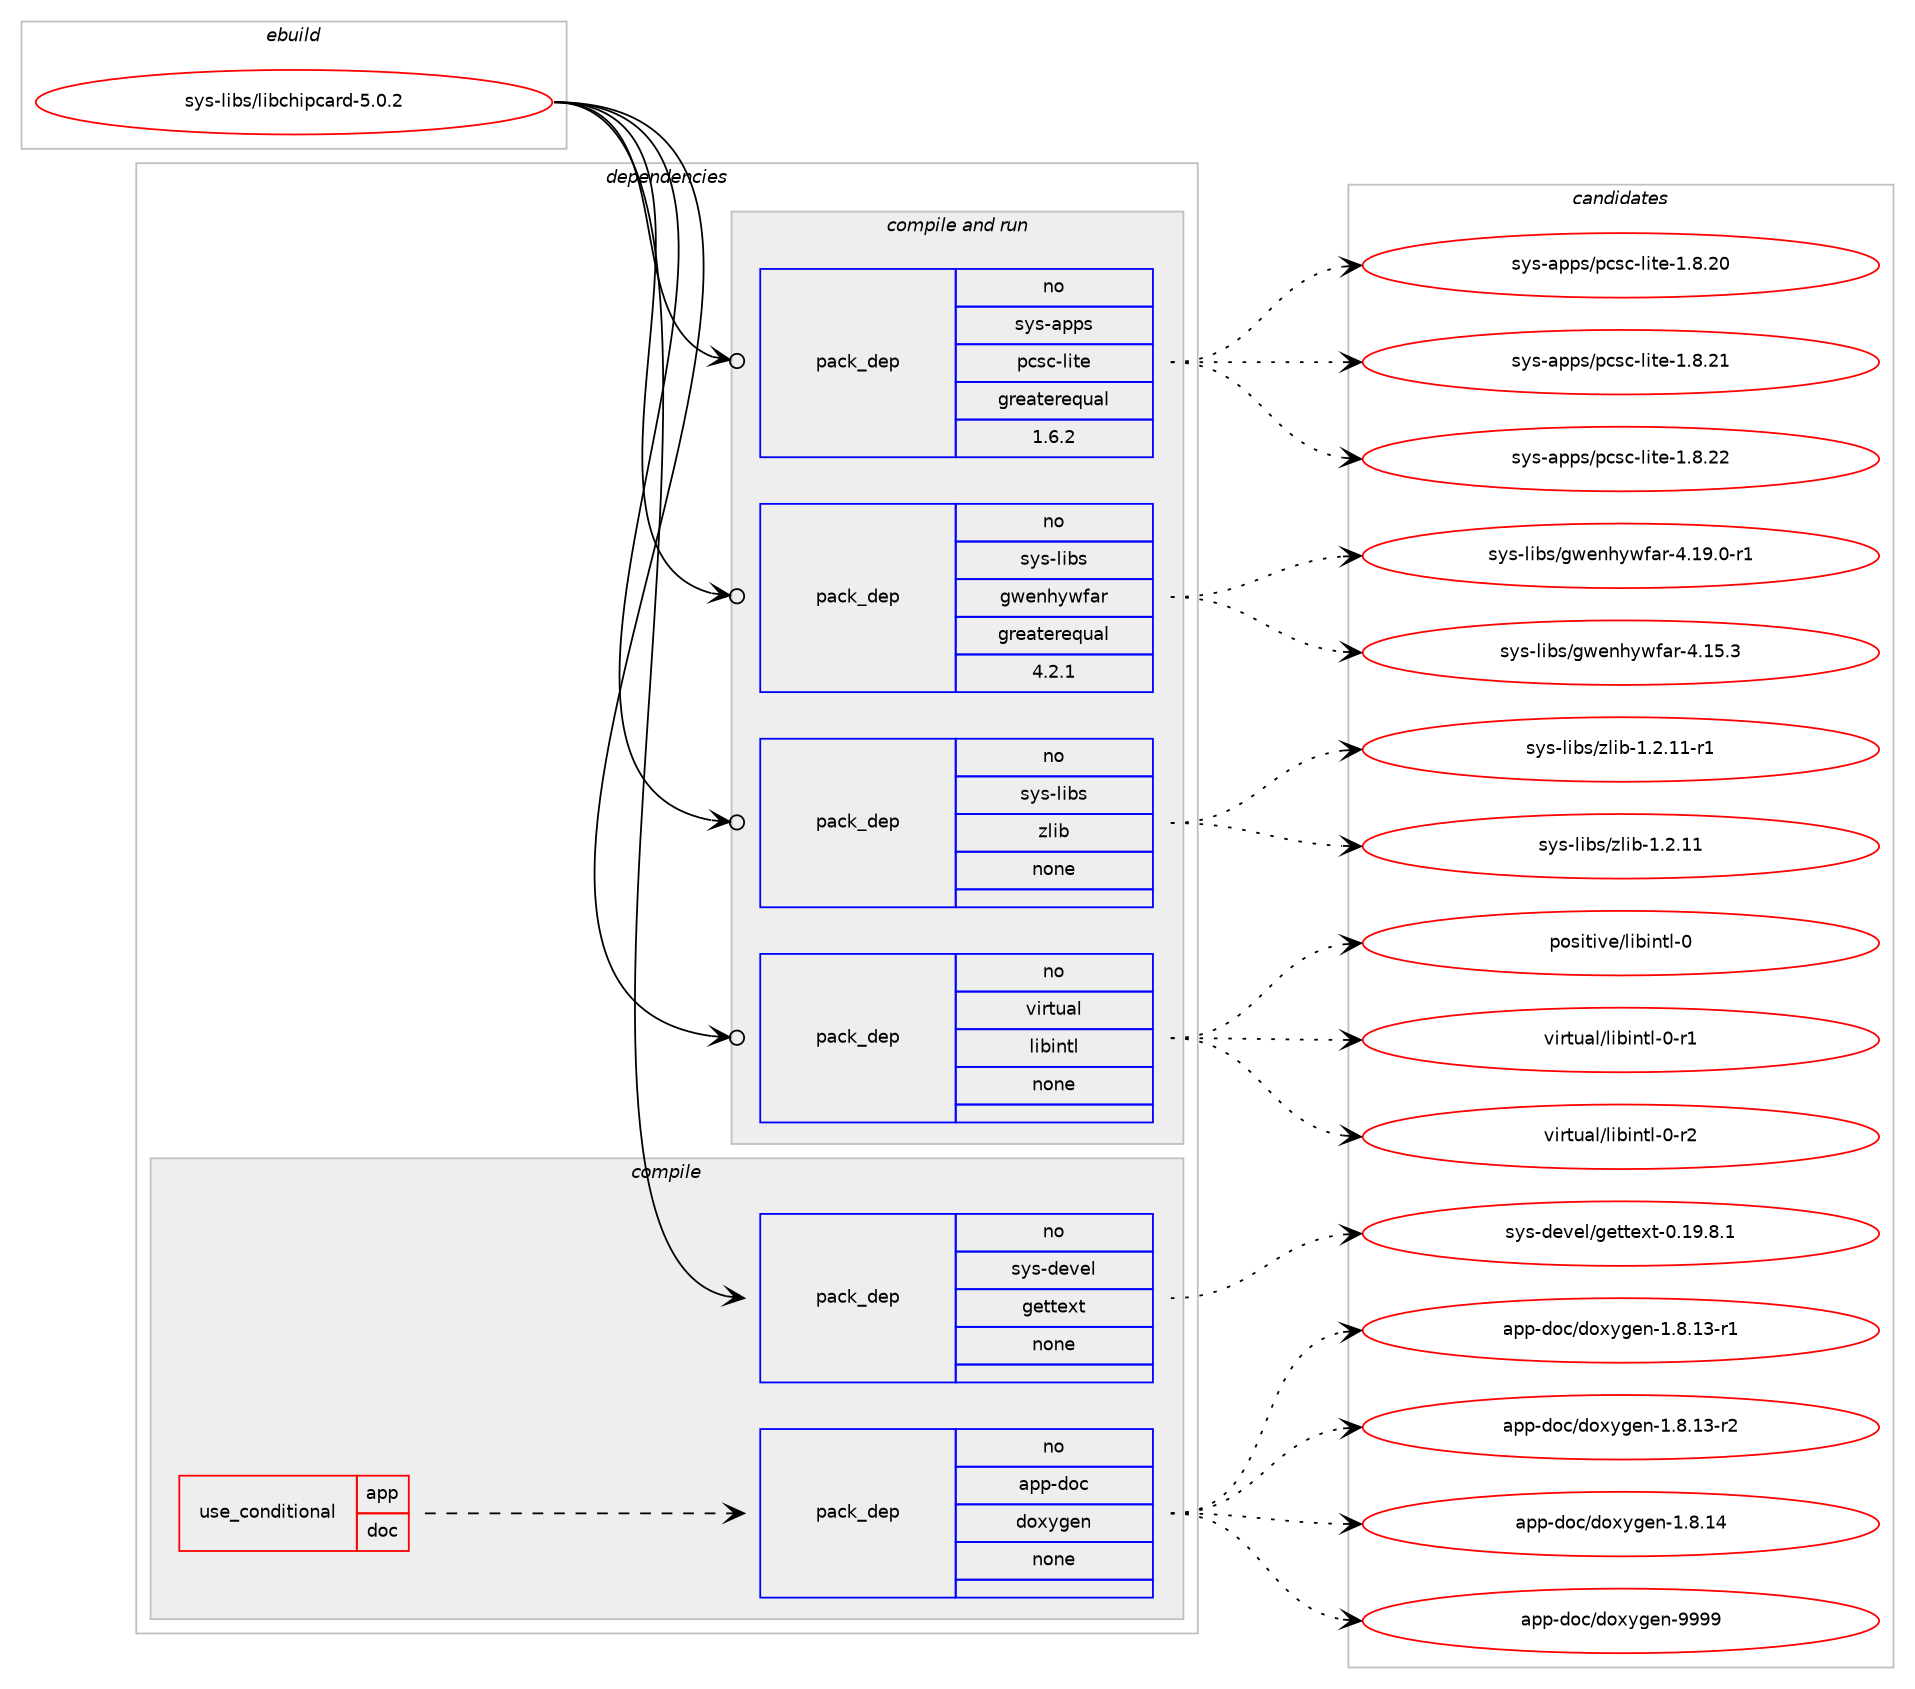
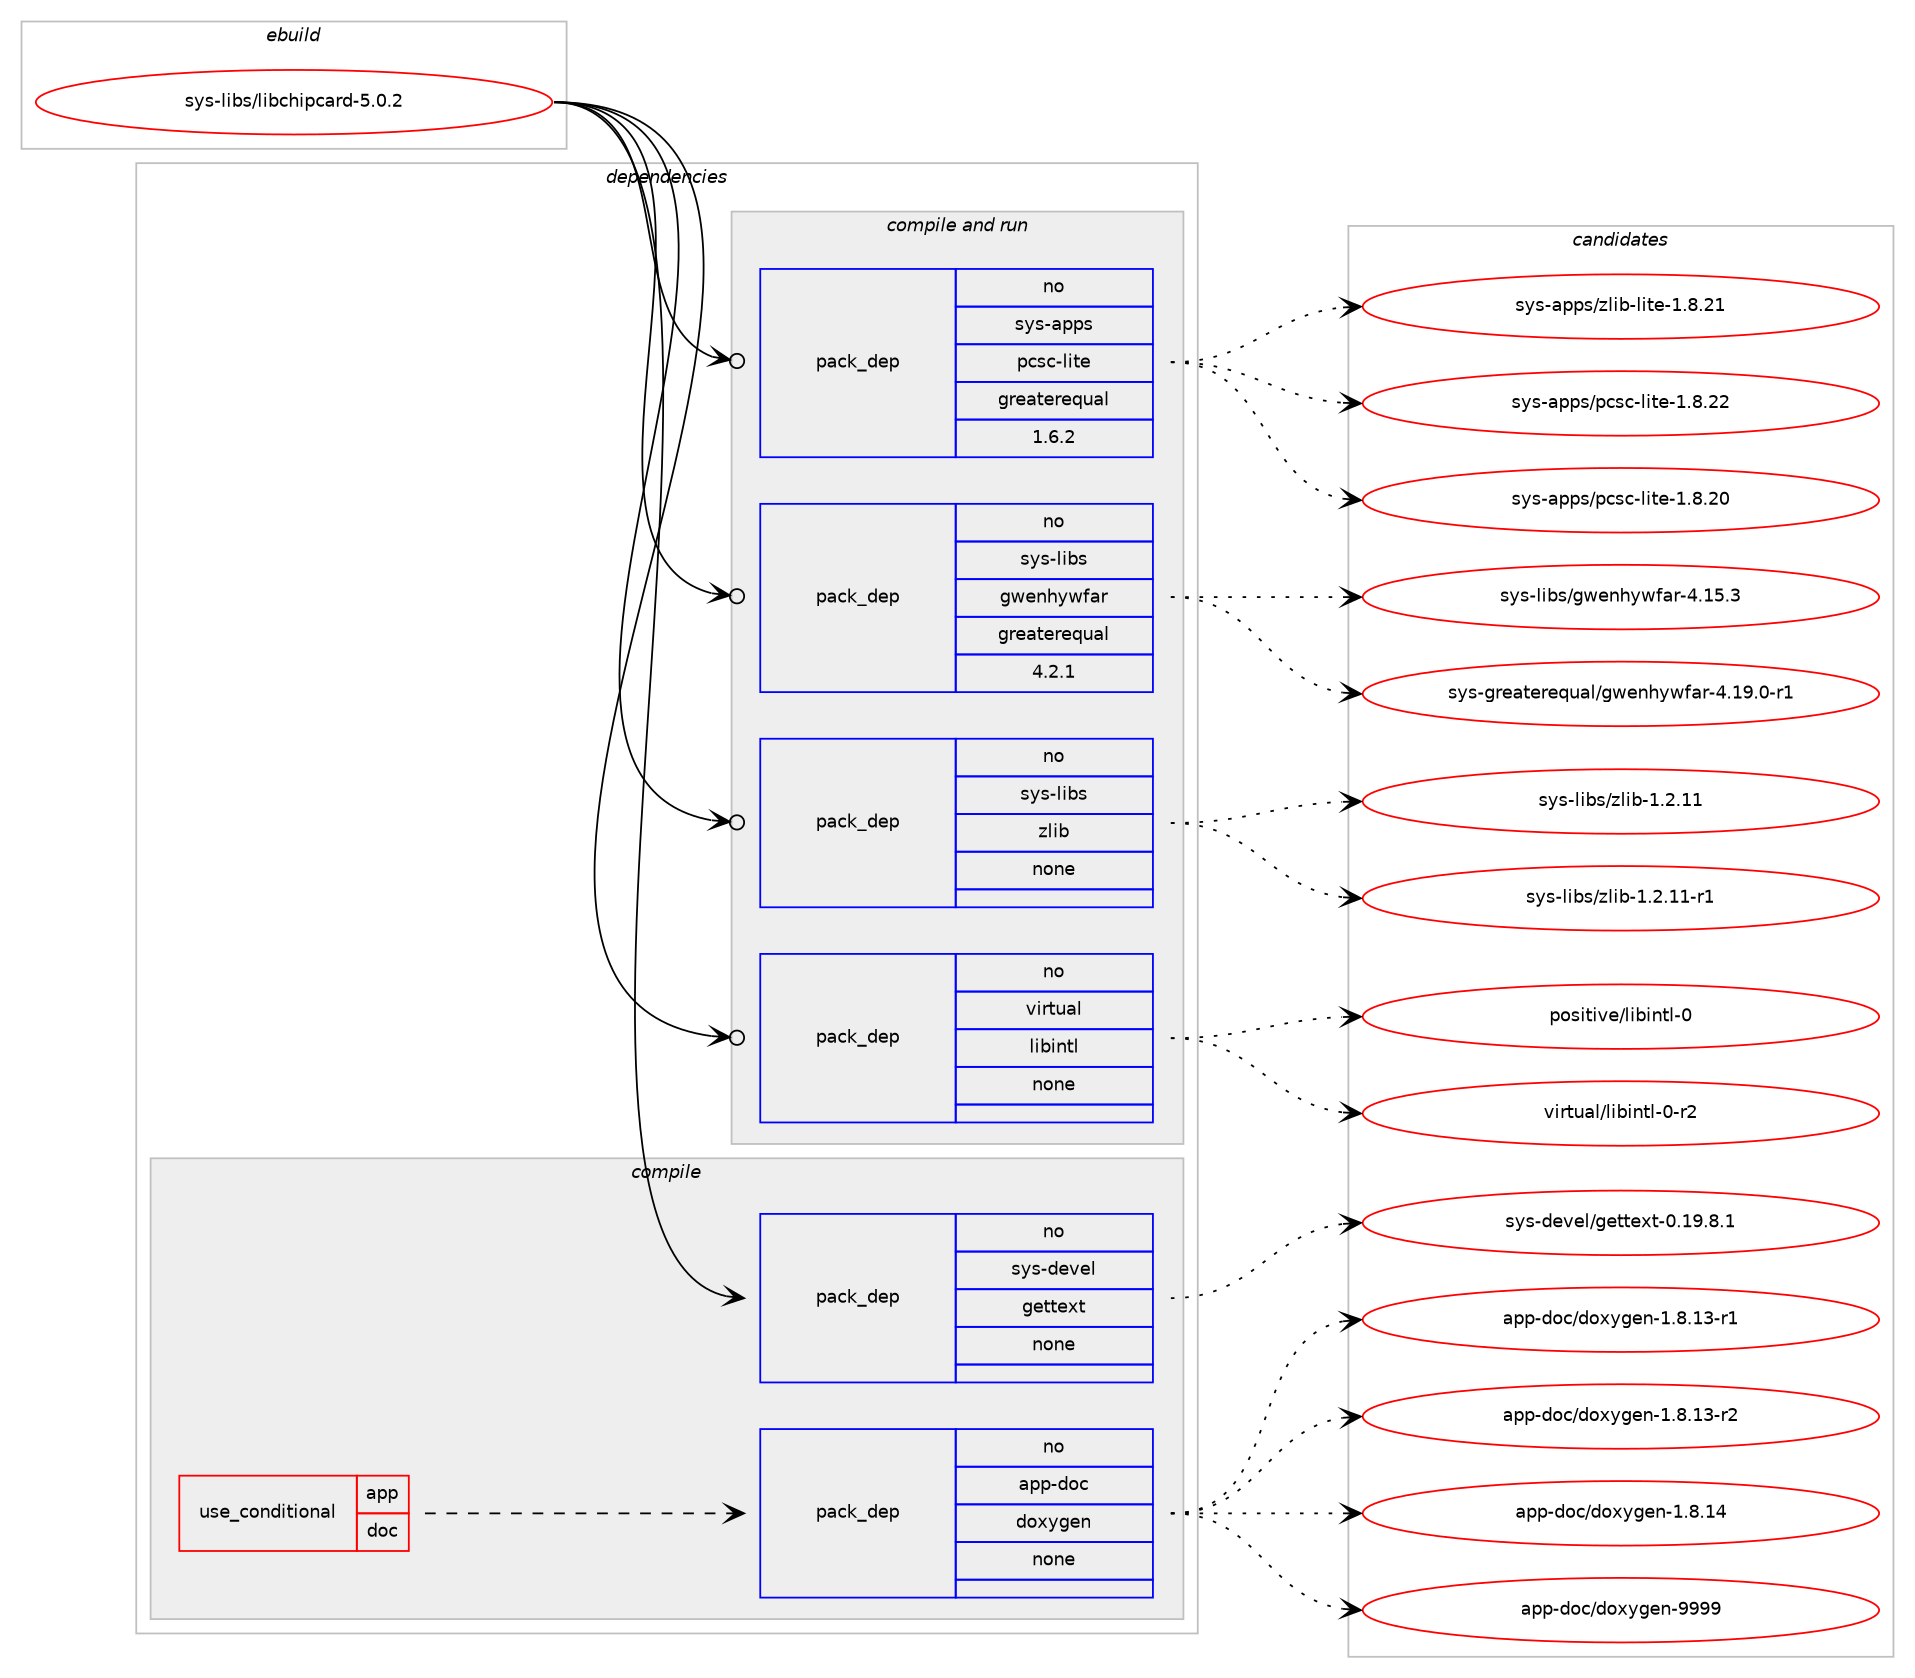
  digraph {
    compound=true
    concentrate=true
    fontname=Helvetica
    fontsize=10
    newrank=true
    rankdir=LR
    ranksep=1.5
    node [color=red fontname=Helvetica fontsize=10]
    edge [arrowhead=vee headport=w style=dotted tailport=e weight=100]
    n1 [label="sys-libs/libchipcard-5.0.2" width=4]
    n2 [color=blue label=<<TABLE BORDER="0" CELLBORDER="1" CELLSPACING="0" CELLPADDING="4" WIDTH="220"><TR><TD ROWSPAN="6" CELLPADDING="30">pack_dep</TD></TR><TR><TD WIDTH="110">no</TD></TR><TR><TD>app-doc</TD></TR><TR><TD>doxygen</TD></TR><TR><TD>none</TD></TR><TR><TD></TD></TR></TABLE>> shape=none]
    n3 [label=<<TABLE BORDER="0" CELLBORDER="1" CELLSPACING="0" CELLPADDING="4"><TR><TD ROWSPAN="3" CELLPADDING="10">use_conditional</TD></TR><TR><TD>app</TD></TR><TR><TD>doc</TD></TR></TABLE>> shape=none]
    n4 [color=blue label=<<TABLE BORDER="0" CELLBORDER="1" CELLSPACING="0" CELLPADDING="4" WIDTH="220"><TR><TD ROWSPAN="6" CELLPADDING="30">pack_dep</TD></TR><TR><TD WIDTH="110">no</TD></TR><TR><TD>sys-devel</TD></TR><TR><TD>gettext</TD></TR><TR><TD>none</TD></TR><TR><TD></TD></TR></TABLE>> shape=none]
    n5 [color=blue label=<<TABLE BORDER="0" CELLBORDER="1" CELLSPACING="0" CELLPADDING="4" WIDTH="220"><TR><TD ROWSPAN="6" CELLPADDING="30">pack_dep</TD></TR><TR><TD WIDTH="110">no</TD></TR><TR><TD>sys-apps</TD></TR><TR><TD>pcsc-lite</TD></TR><TR><TD>greaterequal</TD></TR><TR><TD>1.6.2</TD></TR></TABLE>> shape=none]
    n6 [color=blue label=<<TABLE BORDER="0" CELLBORDER="1" CELLSPACING="0" CELLPADDING="4" WIDTH="220"><TR><TD ROWSPAN="6" CELLPADDING="30">pack_dep</TD></TR><TR><TD WIDTH="110">no</TD></TR><TR><TD>sys-libs</TD></TR><TR><TD>gwenhywfar</TD></TR><TR><TD>greaterequal</TD></TR><TR><TD>4.2.1</TD></TR></TABLE>> shape=none]
    n7 [color=blue label=<<TABLE BORDER="0" CELLBORDER="1" CELLSPACING="0" CELLPADDING="4" WIDTH="220"><TR><TD ROWSPAN="6" CELLPADDING="30">pack_dep</TD></TR><TR><TD WIDTH="110">no</TD></TR><TR><TD>sys-libs</TD></TR><TR><TD>zlib</TD></TR><TR><TD>none</TD></TR><TR><TD></TD></TR></TABLE>> shape=none]
    n8 [color=blue label=<<TABLE BORDER="0" CELLBORDER="1" CELLSPACING="0" CELLPADDING="4" WIDTH="220"><TR><TD ROWSPAN="6" CELLPADDING="30">pack_dep</TD></TR><TR><TD WIDTH="110">no</TD></TR><TR><TD>virtual</TD></TR><TR><TD>libintl</TD></TR><TR><TD>none</TD></TR><TR><TD></TD></TR></TABLE>> shape=none]
    n9 [label="app-doc/doxygen-1.8.13-r1" width=4]
    n10 [label="app-doc/doxygen-1.8.13-r2" width=4]
    n11 [label="app-doc/doxygen-1.8.14" width=4]
    n12 [label="app-doc/doxygen-9999" width=4]
    n13 [label="sys-devel/gettext-0.19.8.1" width=4]
    n14 [label="sys-apps/pcsc-lite-1.8.20" width=4]
-   n15 [label="sys-apps/pcsc-lite-1.8.21" width=4]
+   n15 [label="sys-apps/zlib-lite-1.8.21" width=4]
    n16 [label="sys-apps/pcsc-lite-1.8.22" width=4]
    n17 [label="sys-libs/gwenhywfar-4.15.3" width=4]
-   n18 [label="sys-libs/gwenhywfar-4.19.0-r1" width=4]
+   n18 [label="sys-greaterequal/gwenhywfar-4.19.0-r1" width=4]
    n19 [label="sys-libs/zlib-1.2.11" width=4]
    n20 [label="sys-libs/zlib-1.2.11-r1" width=4]
    n21 [label="positive/libintl-0" width=4]
-   n22 [label="virtual/libintl-0-r1" width=4]
    n23 [label="virtual/libintl-0-r2" width=4]
    subgraph cluster_1 {
      color=gray
      label=<<i>ebuild</i>>
      rank=same
      n1
    }
    subgraph cluster_2 {
      color=gray
      label=<<i>dependencies</i>>
      subgraph cluster_3 {
        color=gray
        fillcolor="#eeeeee"
        label=<<i>compile</i>>
        style=filled
        subgraph sub_4 {
          color=gray
          fillcolor="#eeeeee"
          label=<<i>compile</i>>
          style=filled
          n3
          subgraph sub_5 {
            color=gray
            fillcolor="#eeeeee"
            label=<<i>compile</i>>
            style=filled
            n2
          }
        }
        subgraph sub_6 {
          color=gray
          fillcolor="#eeeeee"
          label=<<i>compile</i>>
          style=filled
          n4
        }
      }
      subgraph cluster_7 {
        color=gray
        fillcolor="#eeeeee"
        label=<<i>compile and run</i>>
        style=filled
        subgraph sub_8 {
          color=gray
          fillcolor="#eeeeee"
          label=<<i>compile and run</i>>
          style=filled
          n5
        }
        subgraph sub_9 {
          color=gray
          fillcolor="#eeeeee"
          label=<<i>compile and run</i>>
          style=filled
          n6
        }
        subgraph sub_10 {
          color=gray
          fillcolor="#eeeeee"
          label=<<i>compile and run</i>>
          style=filled
          n7
        }
        subgraph sub_11 {
          color=gray
          fillcolor="#eeeeee"
          label=<<i>compile and run</i>>
          style=filled
          n8
        }
      }
      subgraph cluster_12 {
        color=gray
        fillcolor="#eeeeee"
        label=<<i>run</i>>
        style=filled
      }
    }
    subgraph cluster_13 {
      color=gray
      label=<<i>candidates</i>>
      rank=same
      subgraph sub_14 {
        color=black
        label=<<i>candidates</i>>
        nodesep=1
        rank=same
        n9
        n10
        n11
        n12
      }
      subgraph sub_15 {
        color=black
        label=<<i>candidates</i>>
        nodesep=1
        rank=same
        n13
      }
      subgraph sub_16 {
        color=black
        label=<<i>candidates</i>>
        nodesep=1
        rank=same
        n14
        n15
        n16
      }
      subgraph sub_17 {
        color=black
        label=<<i>candidates</i>>
        nodesep=1
        rank=same
        n17
        n18
      }
      subgraph sub_18 {
        color=black
        label=<<i>candidates</i>>
        nodesep=1
        rank=same
        n19
        n20
      }
      subgraph sub_19 {
        color=black
        label=<<i>candidates</i>>
        nodesep=1
        rank=same
        n21
-       n22
        n23
      }
    }
    n1 -> n4 [style=solid weight=20]
    n1 -> n5 [arrowhead=odotvee style=solid weight=20]
    n1 -> n6 [arrowhead=odotvee style=solid weight=20]
    n1 -> n7 [arrowhead=odotvee style=solid weight=20]
    n1 -> n8 [arrowhead=odotvee style=solid weight=20]
    n2 -> n9
    n2 -> n10
    n2 -> n11
    n2 -> n12
    n3 -> n2 [style=dashed weight=20]
    n4 -> n13
    n5 -> n14
    n5 -> n15
    n5 -> n16
    n6 -> n17
    n6 -> n18
    n7 -> n19
    n7 -> n20
    n8 -> n21
-   n8 -> n22
    n8 -> n23
  }
